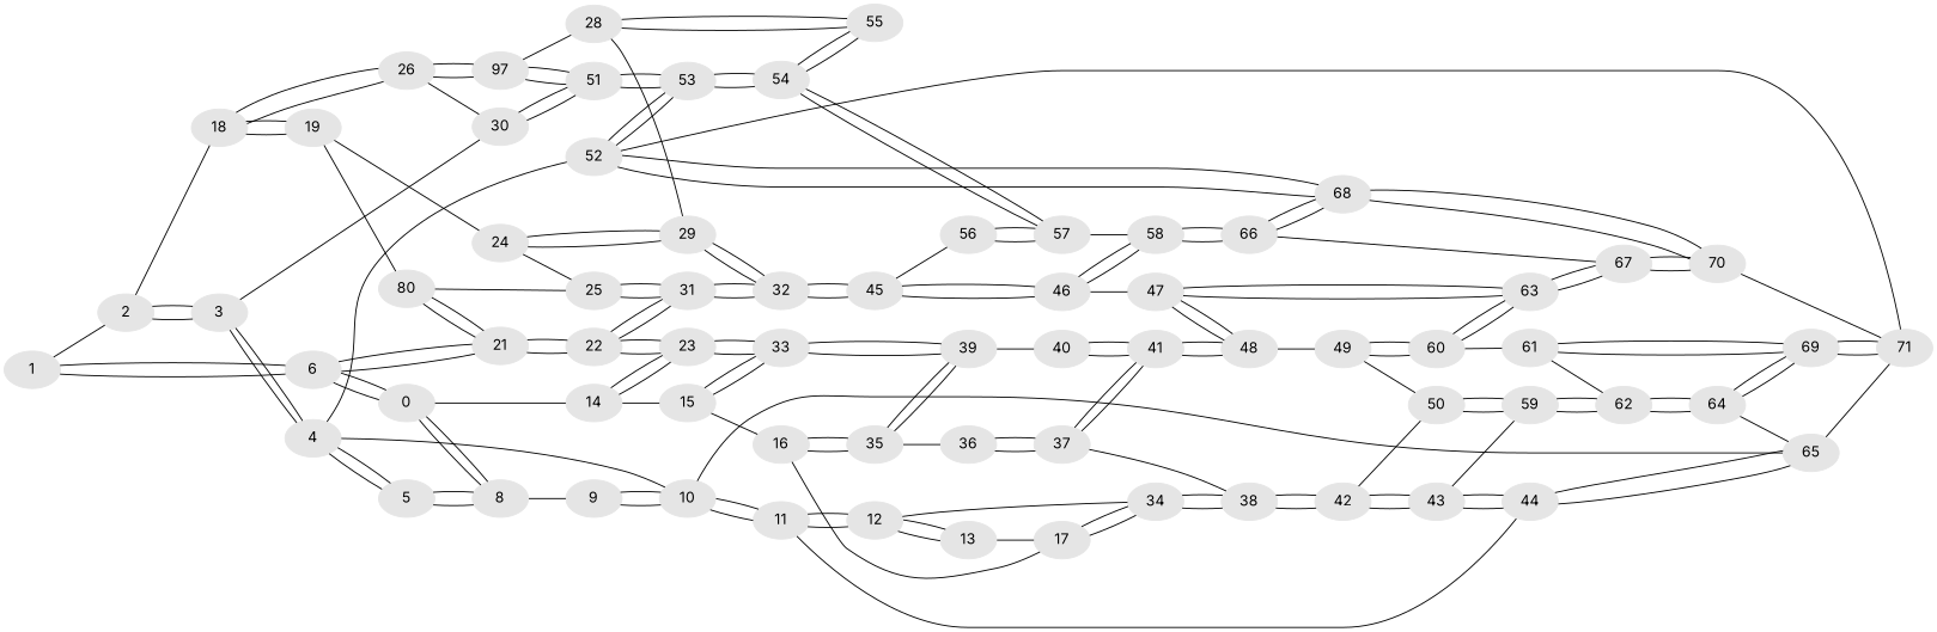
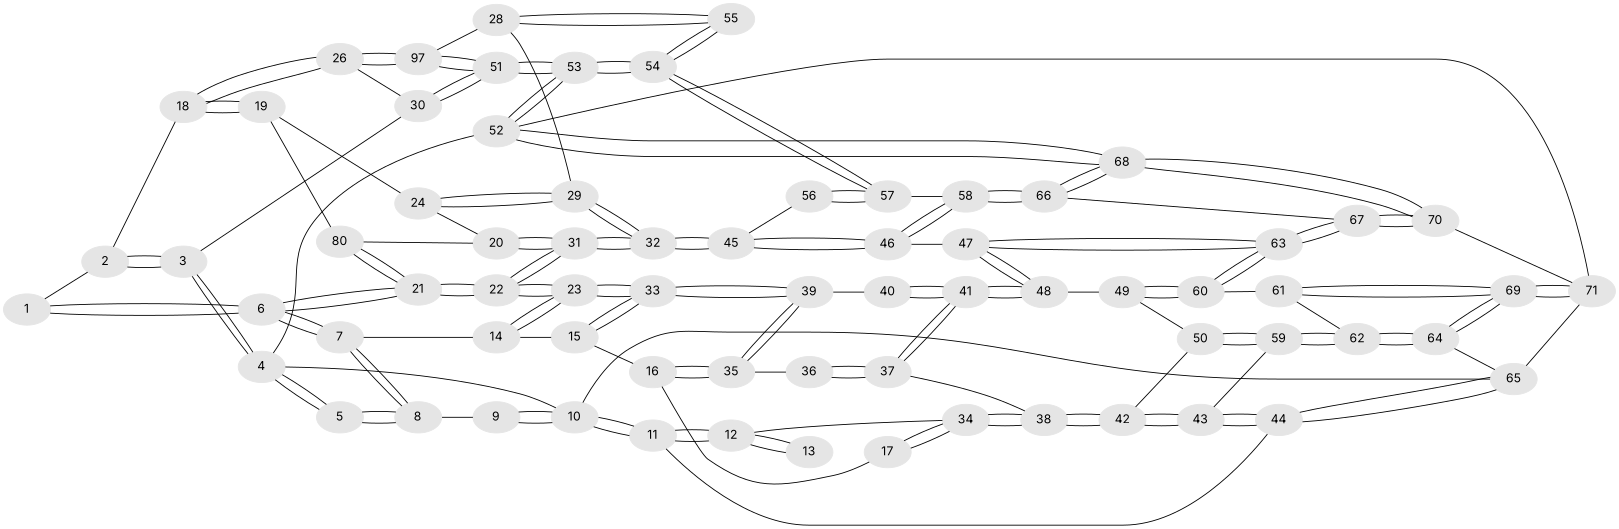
  graph {
    fontname=Inter
    rankdir=LR
    node [color=gray90 fontname=Inter style=filled]
    edge [fontname=Inter]
    1
    2
    6
    3
    18
-   7 [label=0]
+   7
    21
    4
    30
    19
    26
    5
    10
    52
    51
    8
    11
    65
    53
    68
    71
    9
    14
    22
    15
    23
    12
    44
    13
    34
    17
    38
    16
    33
    35
    39
    36
    n38 [label=80]
    24
    n40 [label=97]
-   25
+   25 [label=20]
    29
    31
    32
    28
    55
    45
    46
    56
    40
    42
    37
    41
    48
    43
    50
    49
    59
    62
    47
    58
    57
    63
    66
    67
    60
    61
    54
    70
    64
    69
    1 -- 2
    1 -- 6
    1 -- 6
    2 -- 3
    2 -- 3
    2 -- 18
    6 -- 7
    6 -- 7
    6 -- 21
    6 -- 21
    3 -- 4
    3 -- 4
    3 -- 30
    18 -- 19
    18 -- 19
    18 -- 26
    18 -- 26
    7 -- 8
    7 -- 8
    7 -- 14
    21 -- 22
    21 -- 22
    4 -- 5
    4 -- 5
    4 -- 10
    4 -- 52
    30 -- 51
    30 -- 51
    19 -- n38
    19 -- 24
    26 -- 30
    26 -- n40
    26 -- n40
    5 -- 8
    5 -- 8
    10 -- 11
    10 -- 11
    10 -- 65
    52 -- 53
    52 -- 53
    52 -- 68
    52 -- 68
    52 -- 71
    51 -- 53
    51 -- 53
    8 -- 9
    11 -- 12
    11 -- 12
    11 -- 44
    65 -- 71
    53 -- 54
    53 -- 54
    68 -- 70
    68 -- 70
    9 -- 10
    9 -- 10
    14 -- 15
    14 -- 23
    14 -- 23
    22 -- 23
    22 -- 23
    22 -- 31
    22 -- 31
    15 -- 16
    15 -- 33
    15 -- 33
    23 -- 33
    23 -- 33
    12 -- 13
    12 -- 13
    12 -- 34
    44 -- 65
    44 -- 65
-   13 -- 17
    34 -- 38
    34 -- 38
    17 -- 34
    17 -- 34
    38 -- 42
    38 -- 42
    16 -- 17
    16 -- 35
    16 -- 35
    33 -- 39
    33 -- 39
    35 -- 39
    35 -- 39
    35 -- 36
    39 -- 40
    36 -- 37
    36 -- 37
    n38 -- 21
    n38 -- 21
    n38 -- 25
    24 -- 25
    24 -- 29
    24 -- 29
    n40 -- 51
    n40 -- 51
    n40 -- 28
    25 -- 31
    25 -- 31
    29 -- 32
    29 -- 32
    31 -- 32
    31 -- 32
    32 -- 45
    32 -- 45
    28 -- 29
    28 -- 55
    28 -- 55
    45 -- 46
    45 -- 46
    45 -- 56
    46 -- 47
    46 -- 58
    46 -- 58
    56 -- 57
    56 -- 57
    40 -- 41
    40 -- 41
    42 -- 43
    42 -- 43
    42 -- 50
    37 -- 38
    37 -- 41
    37 -- 41
    41 -- 48
    41 -- 48
    48 -- 49
    43 -- 44
    43 -- 44
    43 -- 59
    50 -- 59
    50 -- 59
    49 -- 50
    49 -- 60
    49 -- 60
    59 -- 62
    59 -- 62
    62 -- 64
    62 -- 64
    47 -- 48
    47 -- 48
    47 -- 63
    47 -- 63
    58 -- 66
    58 -- 66
    57 -- 58
    63 -- 67
    63 -- 67
    66 -- 68
    66 -- 68
    66 -- 67
    67 -- 70
    67 -- 70
    60 -- 63
    60 -- 63
    60 -- 61
    61 -- 62
    61 -- 69
    61 -- 69
    54 -- 55
    54 -- 55
    54 -- 57
    54 -- 57
    70 -- 71
    64 -- 65
    64 -- 69
    64 -- 69
    69 -- 71
    69 -- 71
  }
